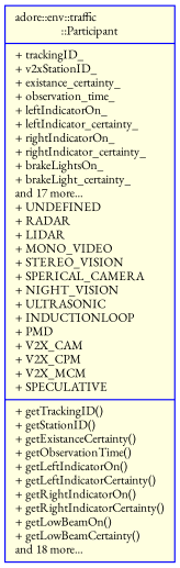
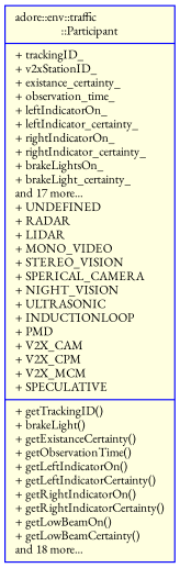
  digraph {
    fontname="EB Garamond"
-   n1 [color=blue fillcolor=lightyellow fontcolor=black fontname="EB Garamond" fontsize=10 height=0.2 label="{adore::env::traffic\l::Participant\n|+ trackingID_\l+ v2xStationID_\l+ existance_certainty_\l+ observation_time_\l+ leftIndicatorOn_\l+ leftIndicator_certainty_\l+ rightIndicatorOn_\l+ rightIndicator_certainty_\l+ brakeLightsOn_\l+ brakeLight_certainty_\land 17 more...\l+ UNDEFINED\l+ RADAR\l+ LIDAR\l+ MONO_VIDEO\l+ STEREO_VISION\l+ SPERICAL_CAMERA\l+ NIGHT_VISION\l+ ULTRASONIC\l+ INDUCTIONLOOP\l+ PMD\l+ V2X_CAM\l+ V2X_CPM\l+ V2X_MCM\l+ SPECULATIVE\l|+ getTrackingID()\l+ getStationID()\l+ getExistanceCertainty()\l+ getObservationTime()\l+ getLeftIndicatorOn()\l+ getLeftIndicatorCertainty()\l+ getRightIndicatorOn()\l+ getRightIndicatorCertainty()\l+ getLowBeamOn()\l+ getLowBeamCertainty()\land 18 more...\l}" shape=record style=filled width=0.4]
+   n1 [color=blue fillcolor=lightyellow fontcolor=black fontname="EB Garamond" fontsize=10 height=0.2 label="{adore::env::traffic\l::Participant\n|+ trackingID_\l+ v2xStationID_\l+ existance_certainty_\l+ observation_time_\l+ leftIndicatorOn_\l+ leftIndicator_certainty_\l+ rightIndicatorOn_\l+ rightIndicator_certainty_\l+ brakeLightsOn_\l+ brakeLight_certainty_\land 17 more...\l+ UNDEFINED\l+ RADAR\l+ LIDAR\l+ MONO_VIDEO\l+ STEREO_VISION\l+ SPERICAL_CAMERA\l+ NIGHT_VISION\l+ ULTRASONIC\l+ INDUCTIONLOOP\l+ PMD\l+ V2X_CAM\l+ V2X_CPM\l+ V2X_MCM\l+ SPECULATIVE\l|+ getTrackingID()\l+ brakeLight()\l+ getExistanceCertainty()\l+ getObservationTime()\l+ getLeftIndicatorOn()\l+ getLeftIndicatorCertainty()\l+ getRightIndicatorOn()\l+ getRightIndicatorCertainty()\l+ getLowBeamOn()\l+ getLowBeamCertainty()\land 18 more...\l}" shape=record style=filled width=0.4]
  }
